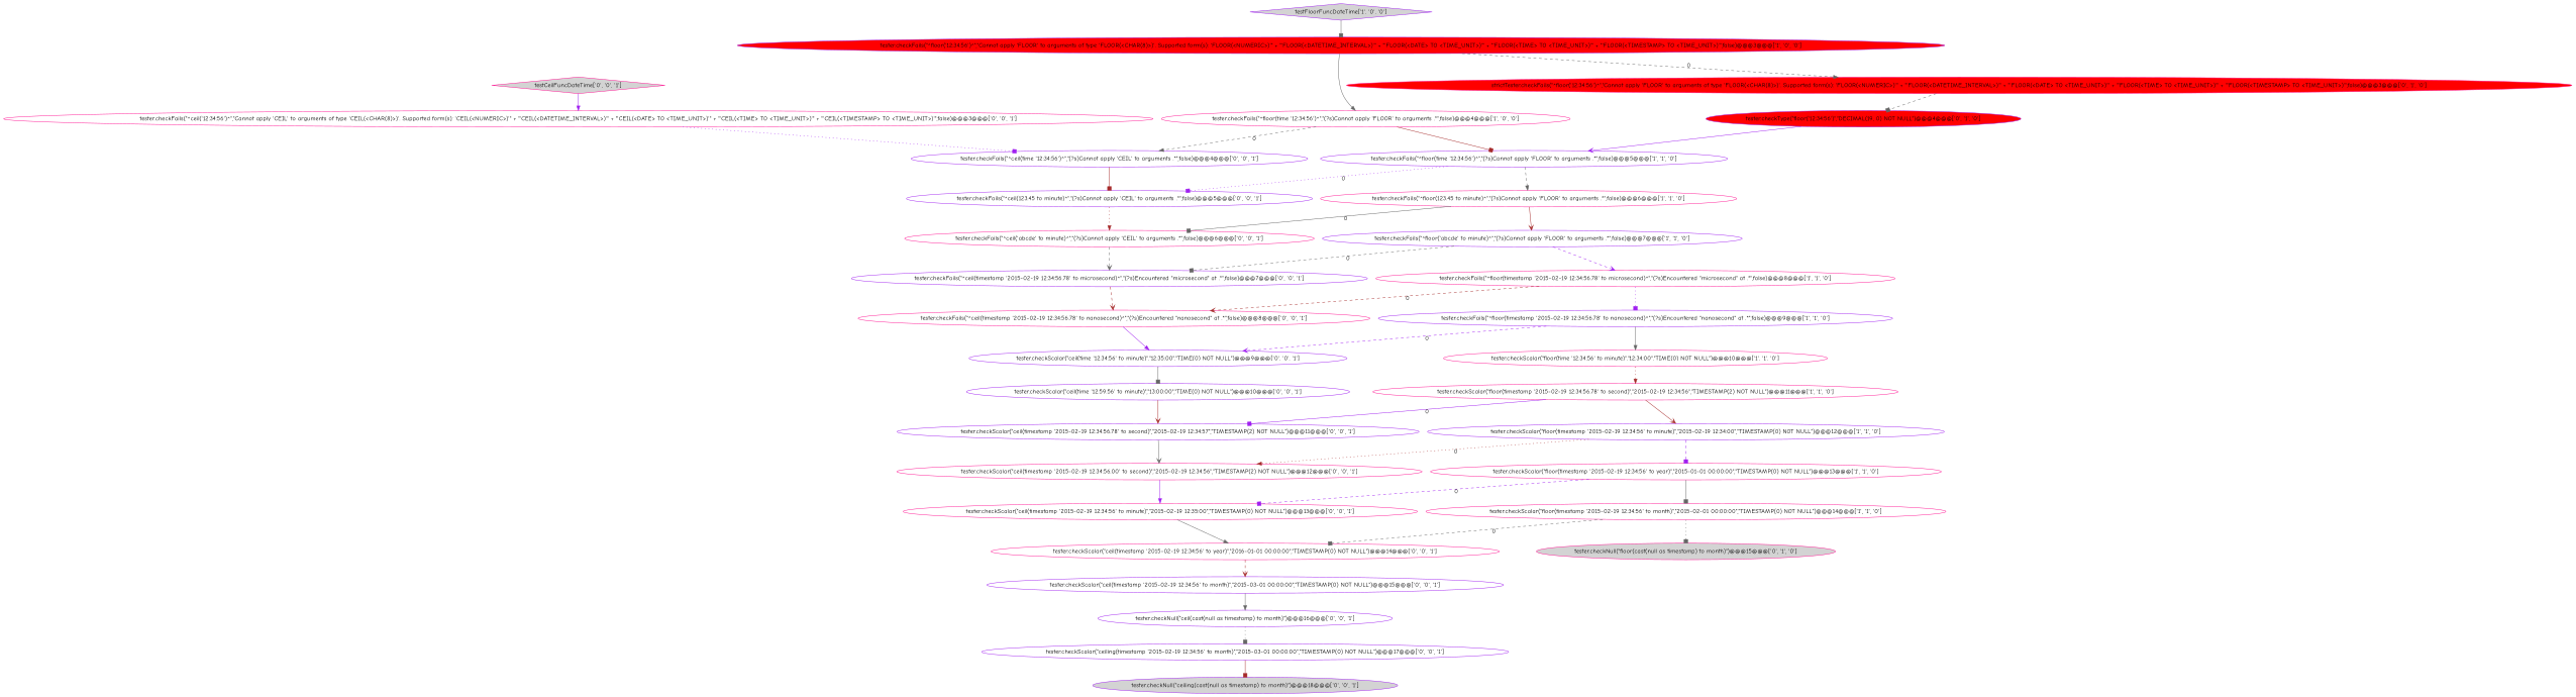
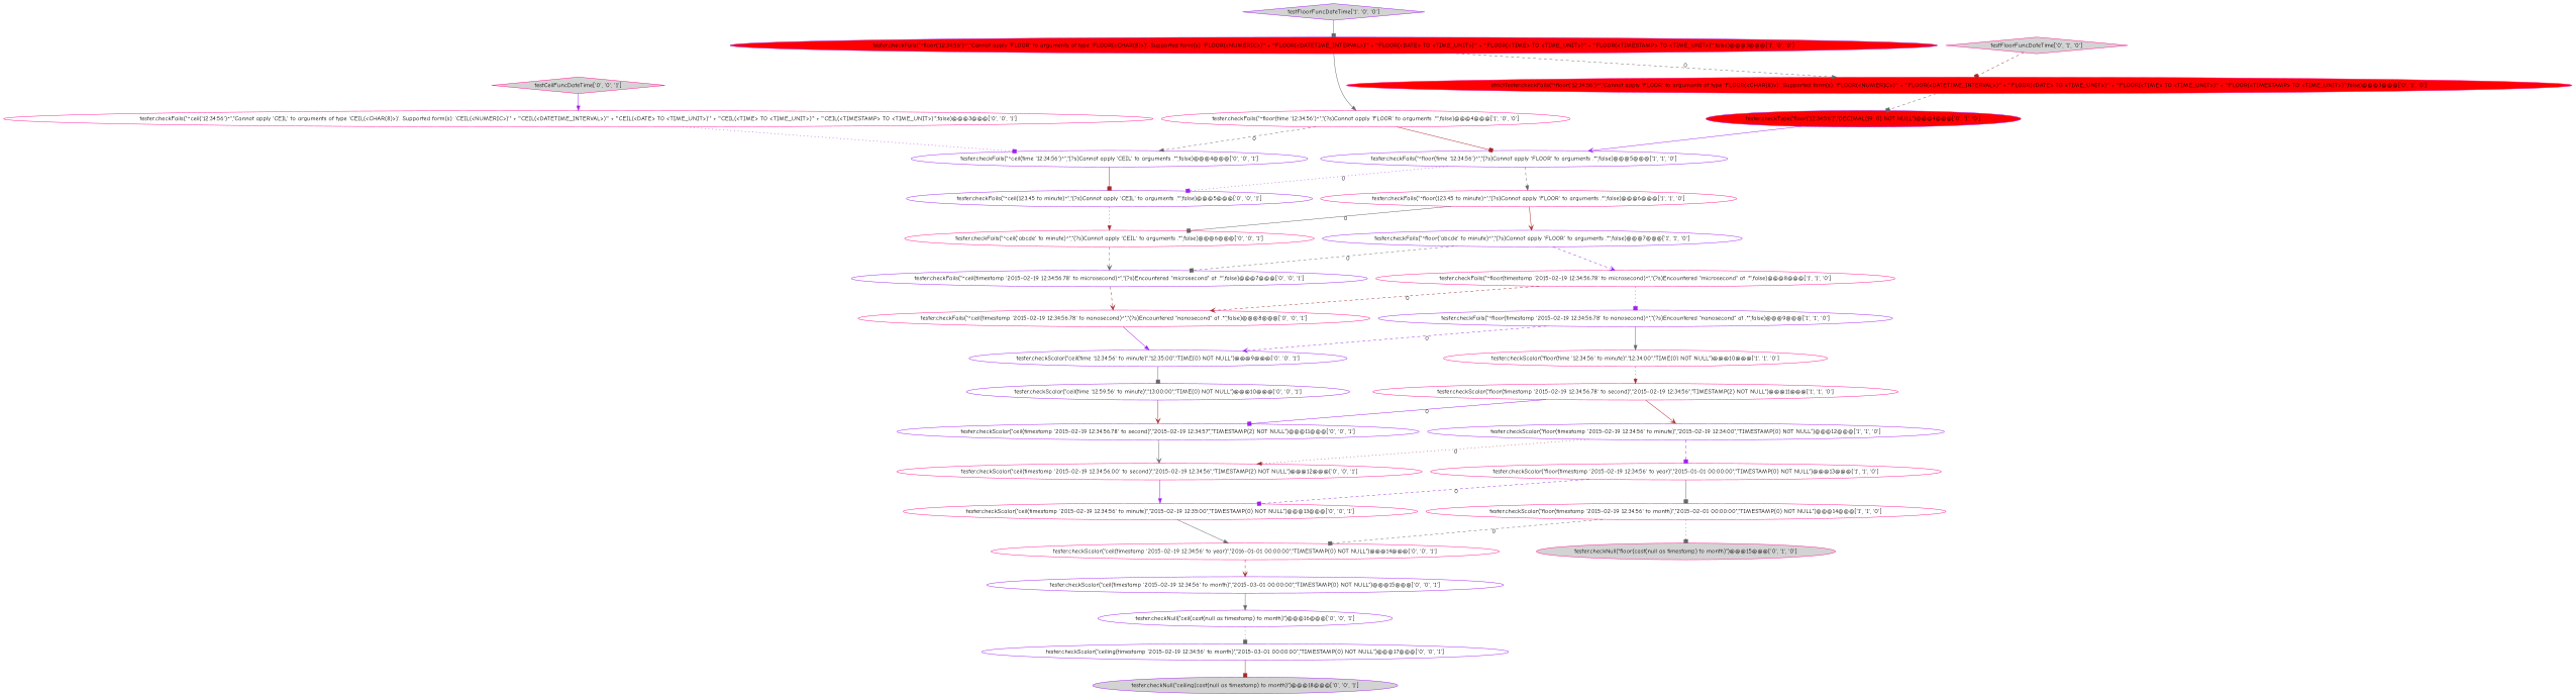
  digraph {
    fontname="Comic Neue"
    node [fillcolor=white shape=ellipse style=filled color=deeppink fontname="Comic Neue"]
    edge [style=solid color=gray40 arrowhead=box fontname="Comic Neue"]
    n1 [label="tester.checkScalar(\"ceil(timestamp '2015-02-19 12:34:56.00' to second)\",\"2015-02-19 12:34:56\",\"TIMESTAMP(2) NOT NULL\")@@@12@@@['0', '0', '1']"]
    n2 [label="tester.checkScalar(\"ceil(timestamp '2015-02-19 12:34:56' to minute)\",\"2015-02-19 12:35:00\",\"TIMESTAMP(0) NOT NULL\")@@@13@@@['0', '0', '1']"]
    n3 [label="tester.checkScalar(\"ceil(timestamp '2015-02-19 12:34:56' to year)\",\"2016-01-01 00:00:00\",\"TIMESTAMP(0) NOT NULL\")@@@14@@@['0', '0', '1']"]
    n4 [label="tester.checkFails(\"^floor(time '12:34:56')^\",\"(?s)Cannot apply 'FLOOR' to arguments .*\",false)@@@4@@@['1', '0', '0']"]
    n5 [label="tester.checkFails(\"^ceil(time '12:34:56')^\",\"(?s)Cannot apply 'CEIL' to arguments .*\",false)@@@4@@@['0', '0', '1']" color=purple]
    n6 [label="tester.checkFails(\"^floor(time '12:34:56')^\",\"(?s)Cannot apply 'FLOOR' to arguments .*\",false)@@@5@@@['1', '1', '0']" color=purple]
    n7 [label="tester.checkFails(\"^ceil(123.45 to minute)^\",\"(?s)Cannot apply 'CEIL' to arguments .*\",false)@@@5@@@['0', '0', '1']" color=purple]
    n8 [label="tester.checkFails(\"^floor(123.45 to minute)^\",\"(?s)Cannot apply 'FLOOR' to arguments .*\",false)@@@6@@@['1', '1', '0']"]
+   n9 [fillcolor=lightgray label="testFloorFuncDateTime['0', '1', '0']" shape=diamond]
    n10 [fillcolor=red label="strictTester.checkFails(\"^floor('12:34:56')^\",\"Cannot apply 'FLOOR' to arguments of type 'FLOOR\(<CHAR\(8\)>\)'\. Supported form\(s\): 'FLOOR\(<NUMERIC>\)'\" + \"'FLOOR\(<DATETIME_INTERVAL>\)'\" + \"'FLOOR\(<DATE> TO <TIME_UNIT>\)'\" + \"'FLOOR\(<TIME> TO <TIME_UNIT>\)'\" + \"'FLOOR\(<TIMESTAMP> TO <TIME_UNIT>\)'\",false)@@@3@@@['0', '1', '0']"]
    n11 [label="tester.checkScalar(\"floor(timestamp '2015-02-19 12:34:56' to month)\",\"2015-02-01 00:00:00\",\"TIMESTAMP(0) NOT NULL\")@@@14@@@['1', '1', '0']"]
    n12 [fillcolor=lightgray label="tester.checkNull(\"floor(cast(null as timestamp) to month)\")@@@15@@@['0', '1', '0']"]
    n13 [label="tester.checkNull(\"ceil(cast(null as timestamp) to month)\")@@@16@@@['0', '0', '1']" color=purple]
    n14 [label="tester.checkScalar(\"ceiling(timestamp '2015-02-19 12:34:56' to month)\",\"2015-03-01 00:00:00\",\"TIMESTAMP(0) NOT NULL\")@@@17@@@['0', '0', '1']" color=purple]
    n15 [fillcolor=red label="tester.checkFails(\"^floor('12:34:56')^\",\"Cannot apply 'FLOOR' to arguments of type 'FLOOR\(<CHAR\(8\)>\)'\. Supported form\(s\): 'FLOOR\(<NUMERIC>\)'\" + \"'FLOOR\(<DATETIME_INTERVAL>\)'\" + \"'FLOOR\(<DATE> TO <TIME_UNIT>\)'\" + \"'FLOOR\(<TIME> TO <TIME_UNIT>\)'\" + \"'FLOOR\(<TIMESTAMP> TO <TIME_UNIT>\)'\",false)@@@3@@@['1', '0', '0']" color=purple]
    n16 [label="tester.checkScalar(\"ceil(time '12:34:56' to minute)\",\"12:35:00\",\"TIME(0) NOT NULL\")@@@9@@@['0', '0', '1']" color=purple]
    n17 [label="tester.checkScalar(\"ceil(time '12:59:56' to minute)\",\"13:00:00\",\"TIME(0) NOT NULL\")@@@10@@@['0', '0', '1']" color=purple]
    n18 [fillcolor=red label="tester.checkType(\"floor('12:34:56')\",\"DECIMAL(19, 0) NOT NULL\")@@@4@@@['0', '1', '0']" color=purple]
    n19 [label="tester.checkFails(\"^ceil(timestamp '2015-02-19 12:34:56.78' to microsecond)^\",\"(?s)Encountered \"microsecond\" at .*\",false)@@@7@@@['0', '0', '1']" color=purple]
    n20 [label="tester.checkFails(\"^ceil(timestamp '2015-02-19 12:34:56.78' to nanosecond)^\",\"(?s)Encountered \"nanosecond\" at .*\",false)@@@8@@@['0', '0', '1']"]
    n21 [label="tester.checkScalar(\"floor(time '12:34:56' to minute)\",\"12:34:00\",\"TIME(0) NOT NULL\")@@@10@@@['1', '1', '0']"]
    n22 [label="tester.checkScalar(\"floor(timestamp '2015-02-19 12:34:56.78' to second)\",\"2015-02-19 12:34:56\",\"TIMESTAMP(2) NOT NULL\")@@@11@@@['1', '1', '0']"]
    n23 [label="tester.checkFails(\"^ceil('12:34:56')^\",\"Cannot apply 'CEIL' to arguments of type 'CEIL\(<CHAR\(8\)>\)'\. Supported form\(s\): 'CEIL\(<NUMERIC>\)'\" + \"'CEIL\(<DATETIME_INTERVAL>\)'\" + \"'CEIL\(<DATE> TO <TIME_UNIT>\)'\" + \"'CEIL\(<TIME> TO <TIME_UNIT>\)'\" + \"'CEIL\(<TIMESTAMP> TO <TIME_UNIT>\)'\",false)@@@3@@@['0', '0', '1']"]
    n24 [label="tester.checkFails(\"^floor(timestamp '2015-02-19 12:34:56.78' to microsecond)^\",\"(?s)Encountered \"microsecond\" at .*\",false)@@@8@@@['1', '1', '0']"]
    n25 [label="tester.checkFails(\"^floor(timestamp '2015-02-19 12:34:56.78' to nanosecond)^\",\"(?s)Encountered \"nanosecond\" at .*\",false)@@@9@@@['1', '1', '0']" color=purple]
    n26 [label="tester.checkScalar(\"ceil(timestamp '2015-02-19 12:34:56.78' to second)\",\"2015-02-19 12:34:57\",\"TIMESTAMP(2) NOT NULL\")@@@11@@@['0', '0', '1']" color=purple]
    n27 [label="tester.checkFails(\"^ceil('abcde' to minute)^\",\"(?s)Cannot apply 'CEIL' to arguments .*\",false)@@@6@@@['0', '0', '1']"]
    n28 [label="tester.checkScalar(\"floor(timestamp '2015-02-19 12:34:56' to year)\",\"2015-01-01 00:00:00\",\"TIMESTAMP(0) NOT NULL\")@@@13@@@['1', '1', '0']"]
    n29 [label="tester.checkScalar(\"floor(timestamp '2015-02-19 12:34:56' to minute)\",\"2015-02-19 12:34:00\",\"TIMESTAMP(0) NOT NULL\")@@@12@@@['1', '1', '0']" color=purple]
    n30 [label="tester.checkFails(\"^floor('abcde' to minute)^\",\"(?s)Cannot apply 'FLOOR' to arguments .*\",false)@@@7@@@['1', '1', '0']" color=purple]
    n31 [fillcolor=lightgray label="tester.checkNull(\"ceiling(cast(null as timestamp) to month)\")@@@18@@@['0', '0', '1']" color=purple]
    n32 [label="tester.checkScalar(\"ceil(timestamp '2015-02-19 12:34:56' to month)\",\"2015-03-01 00:00:00\",\"TIMESTAMP(0) NOT NULL\")@@@15@@@['0', '0', '1']" color=purple]
    n33 [fillcolor=lightgray label="testFloorFuncDateTime['1', '0', '0']" shape=diamond color=purple]
    n34 [fillcolor=lightgray label="testCeilFuncDateTime['0', '0', '1']" shape=diamond]
    n1 -> n2 [color=purple arrowhead=normal]
    n2 -> n3 [arrowhead=normal]
    n3 -> n32 [style=dashed color=brown arrowhead=vee]
    n4 -> n5 [label=0 style=dashed arrowhead=normal]
    n4 -> n6 [color=brown]
    n5 -> n7 [color=brown]
    n6 -> n7 [label=0 style=dotted color=purple]
    n6 -> n8 [style=dashed arrowhead=normal]
    n7 -> n27 [style=dotted color=brown arrowhead=normal]
    n8 -> n27 [label=0]
    n8 -> n30 [color=brown arrowhead=vee]
+   n9 -> n10 [style=dashed color=brown]
    n10 -> n18 [style=dashed]
    n11 -> n3 [label=0 style=dashed]
    n11 -> n12 [style=dotted]
    n13 -> n14 [style=dotted]
    n14 -> n31 [color=brown]
    n15 -> n4 [arrowhead=normal]
    n15 -> n10 [label=0 style=dashed arrowhead=normal]
    n16 -> n17
    n17 -> n26 [color=brown arrowhead=vee]
    n18 -> n6 [color=purple arrowhead=vee]
    n19 -> n20 [style=dashed color=brown arrowhead=vee]
    n20 -> n16 [color=purple arrowhead=normal]
    n21 -> n22 [style=dotted color=brown arrowhead=normal]
    n22 -> n26 [label=0 color=purple]
    n22 -> n29 [color=brown arrowhead=vee]
    n23 -> n5 [style=dotted color=purple]
    n24 -> n20 [label=0 style=dashed color=brown arrowhead=vee]
    n24 -> n25 [style=dotted color=purple]
    n25 -> n16 [label=0 style=dashed color=purple arrowhead=vee]
    n25 -> n21 [arrowhead=normal]
    n26 -> n1 [arrowhead=vee]
    n27 -> n19 [style=dashed arrowhead=vee]
    n28 -> n2 [label=0 style=dashed color=purple]
    n28 -> n11
    n29 -> n1 [label=0 style=dotted color=brown arrowhead=normal]
    n29 -> n28 [style=dashed color=purple]
    n30 -> n19 [label=0 style=dashed]
    n30 -> n24 [style=dashed color=purple arrowhead=vee]
    n32 -> n13 [arrowhead=normal]
    n33 -> n15
    n34 -> n23 [color=purple arrowhead=normal]
  }
